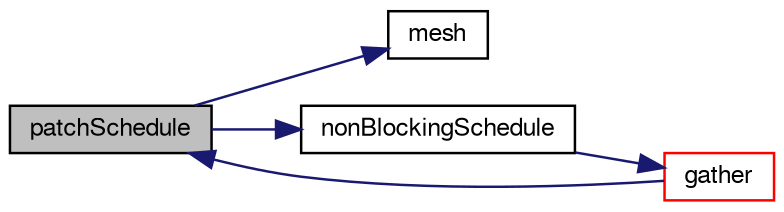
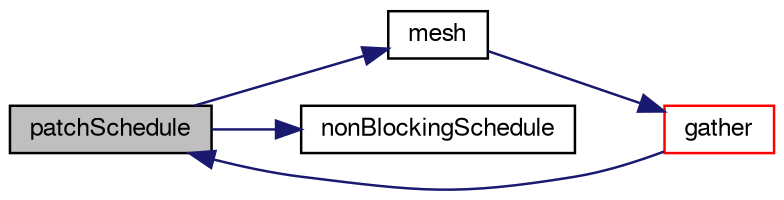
  digraph {
    rankdir=LR
    node [color=black fontname=FreeSans fontsize=10 shape=record]
    edge [color=midnightblue fontname=FreeSans fontsize=10 labelfontname=FreeSans labelfontsize=10 style=solid]
    n1 [fillcolor=grey75 fontcolor=black height=0.2 label=patchSchedule style=filled width=0.4]
    n2 [height=0.2 label=mesh width=0.4]
    n3 [height=0.2 label=nonBlockingSchedule width=0.4]
    n4 [color=red height=0.2 label=gather width=0.4]
    n1 -> n2
    n1 -> n3
-   n3 -> n4
+   n2 -> n4
    n4 -> n1
  }
